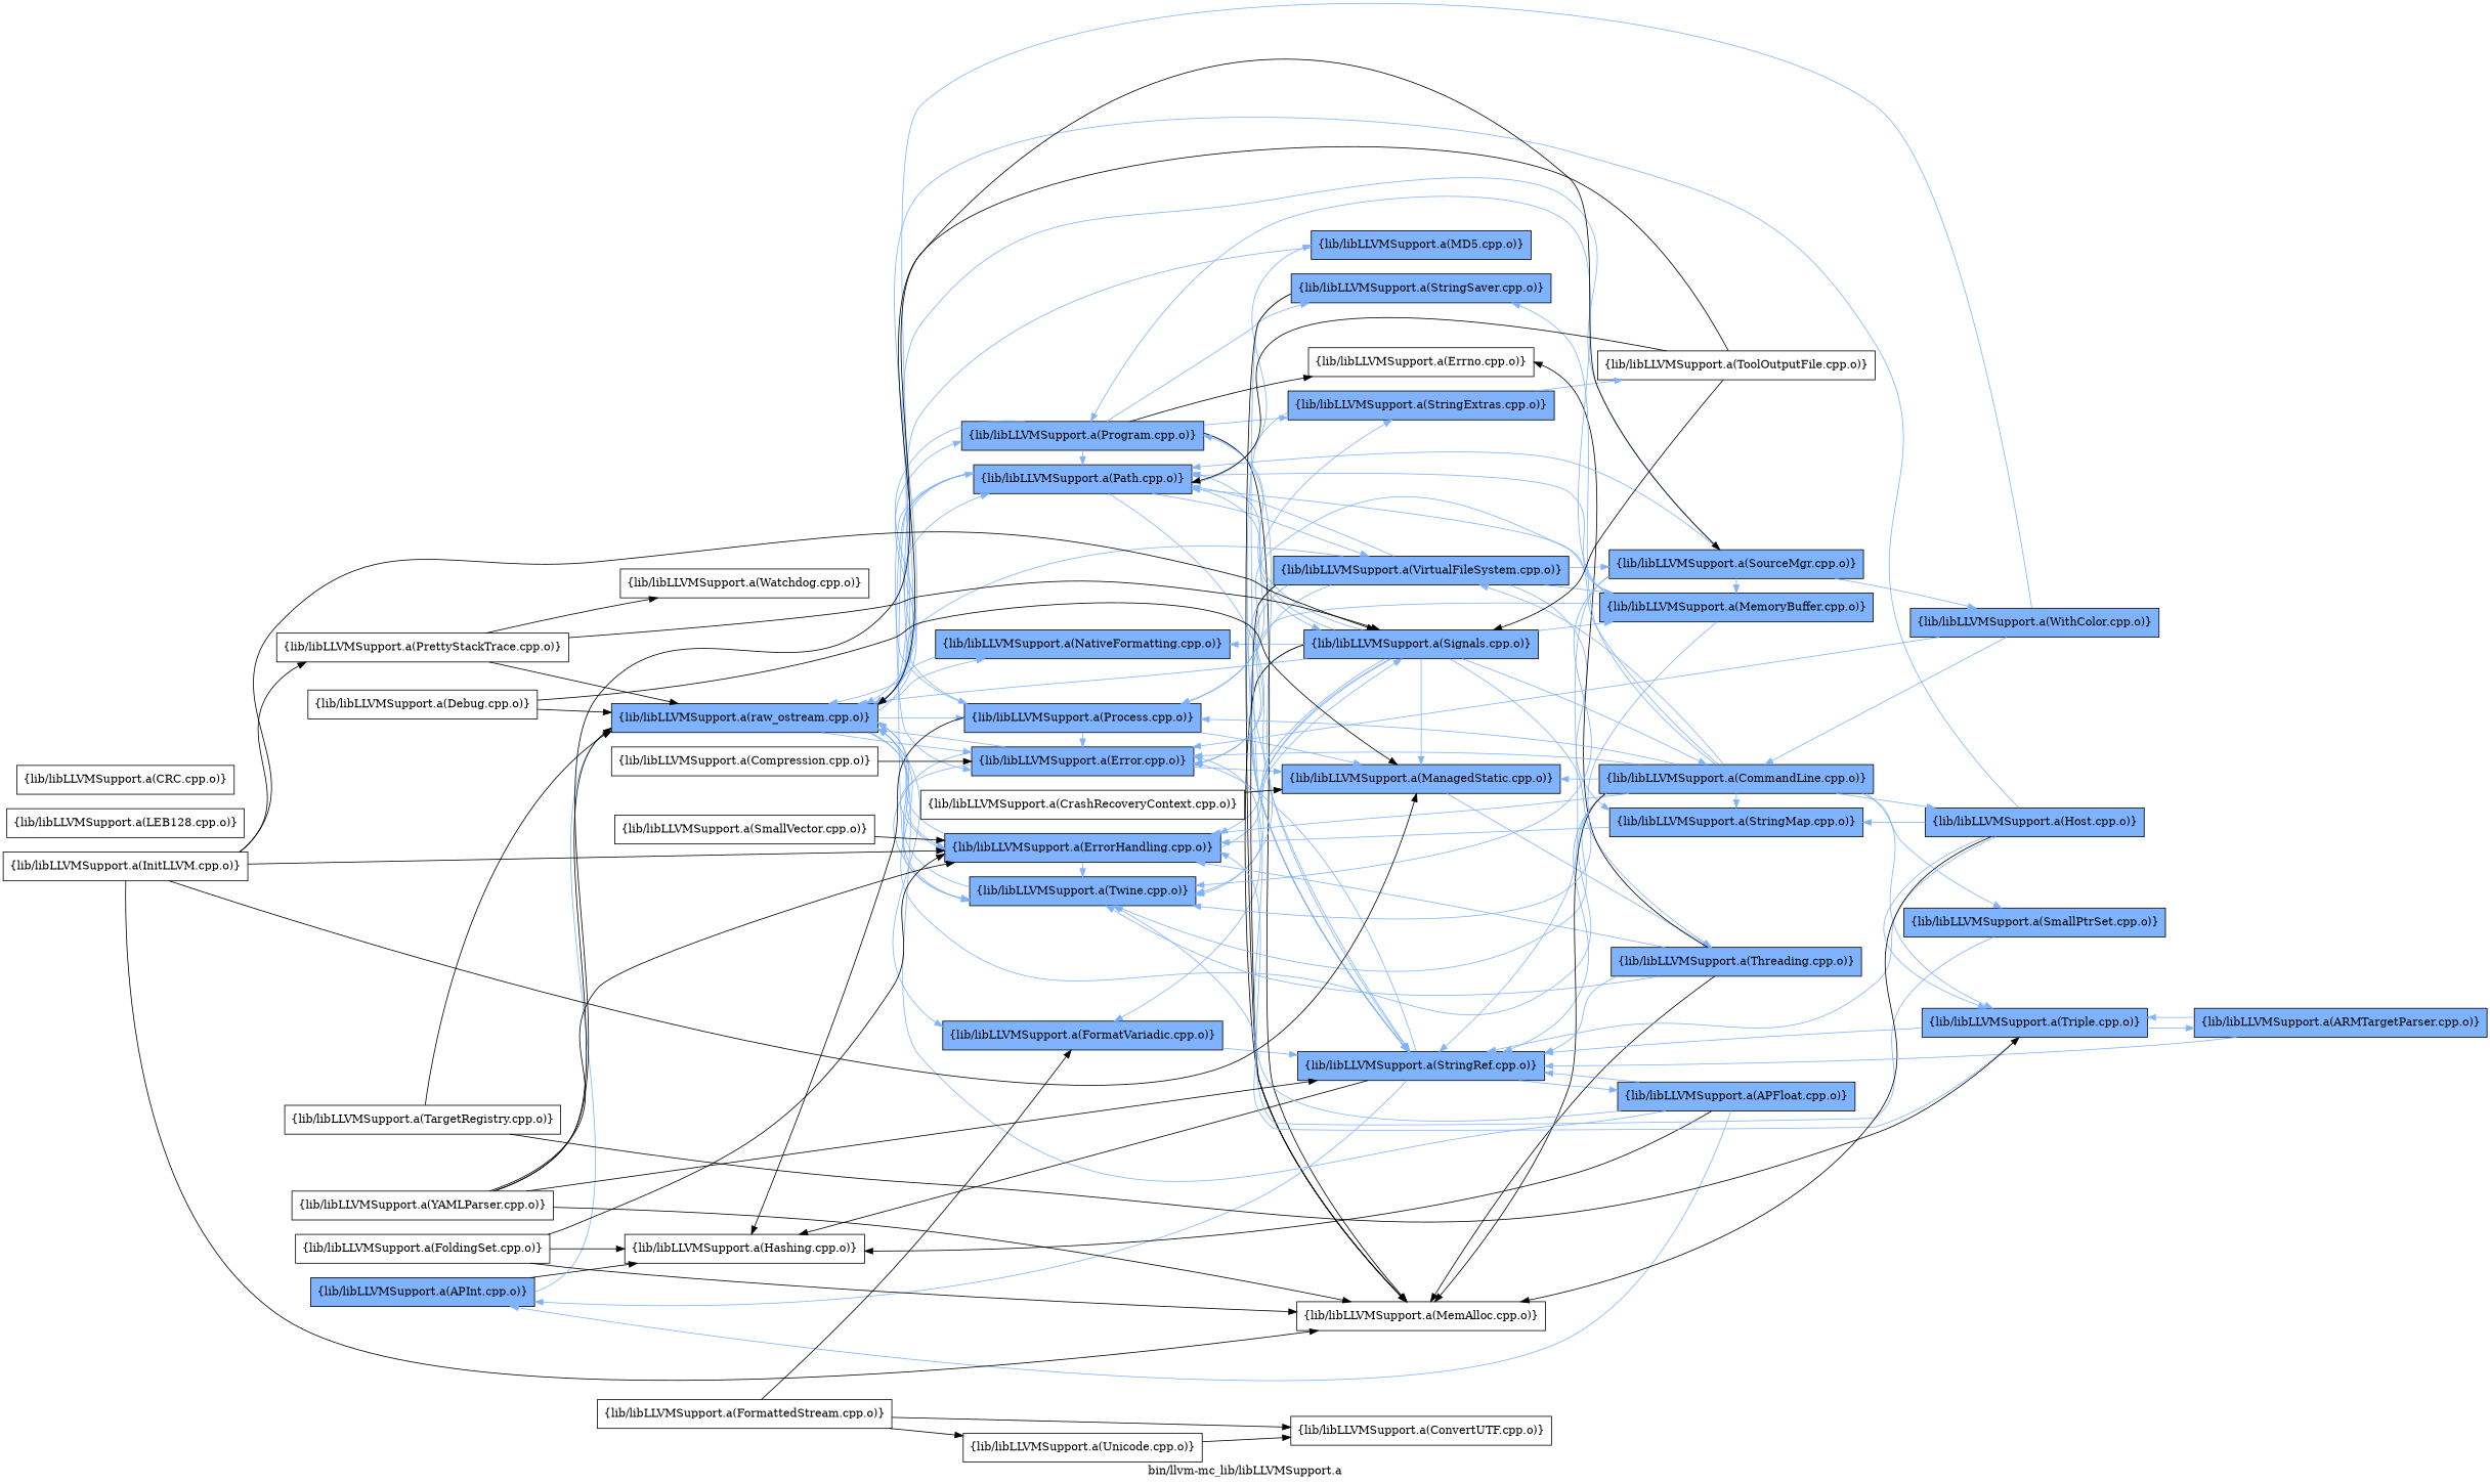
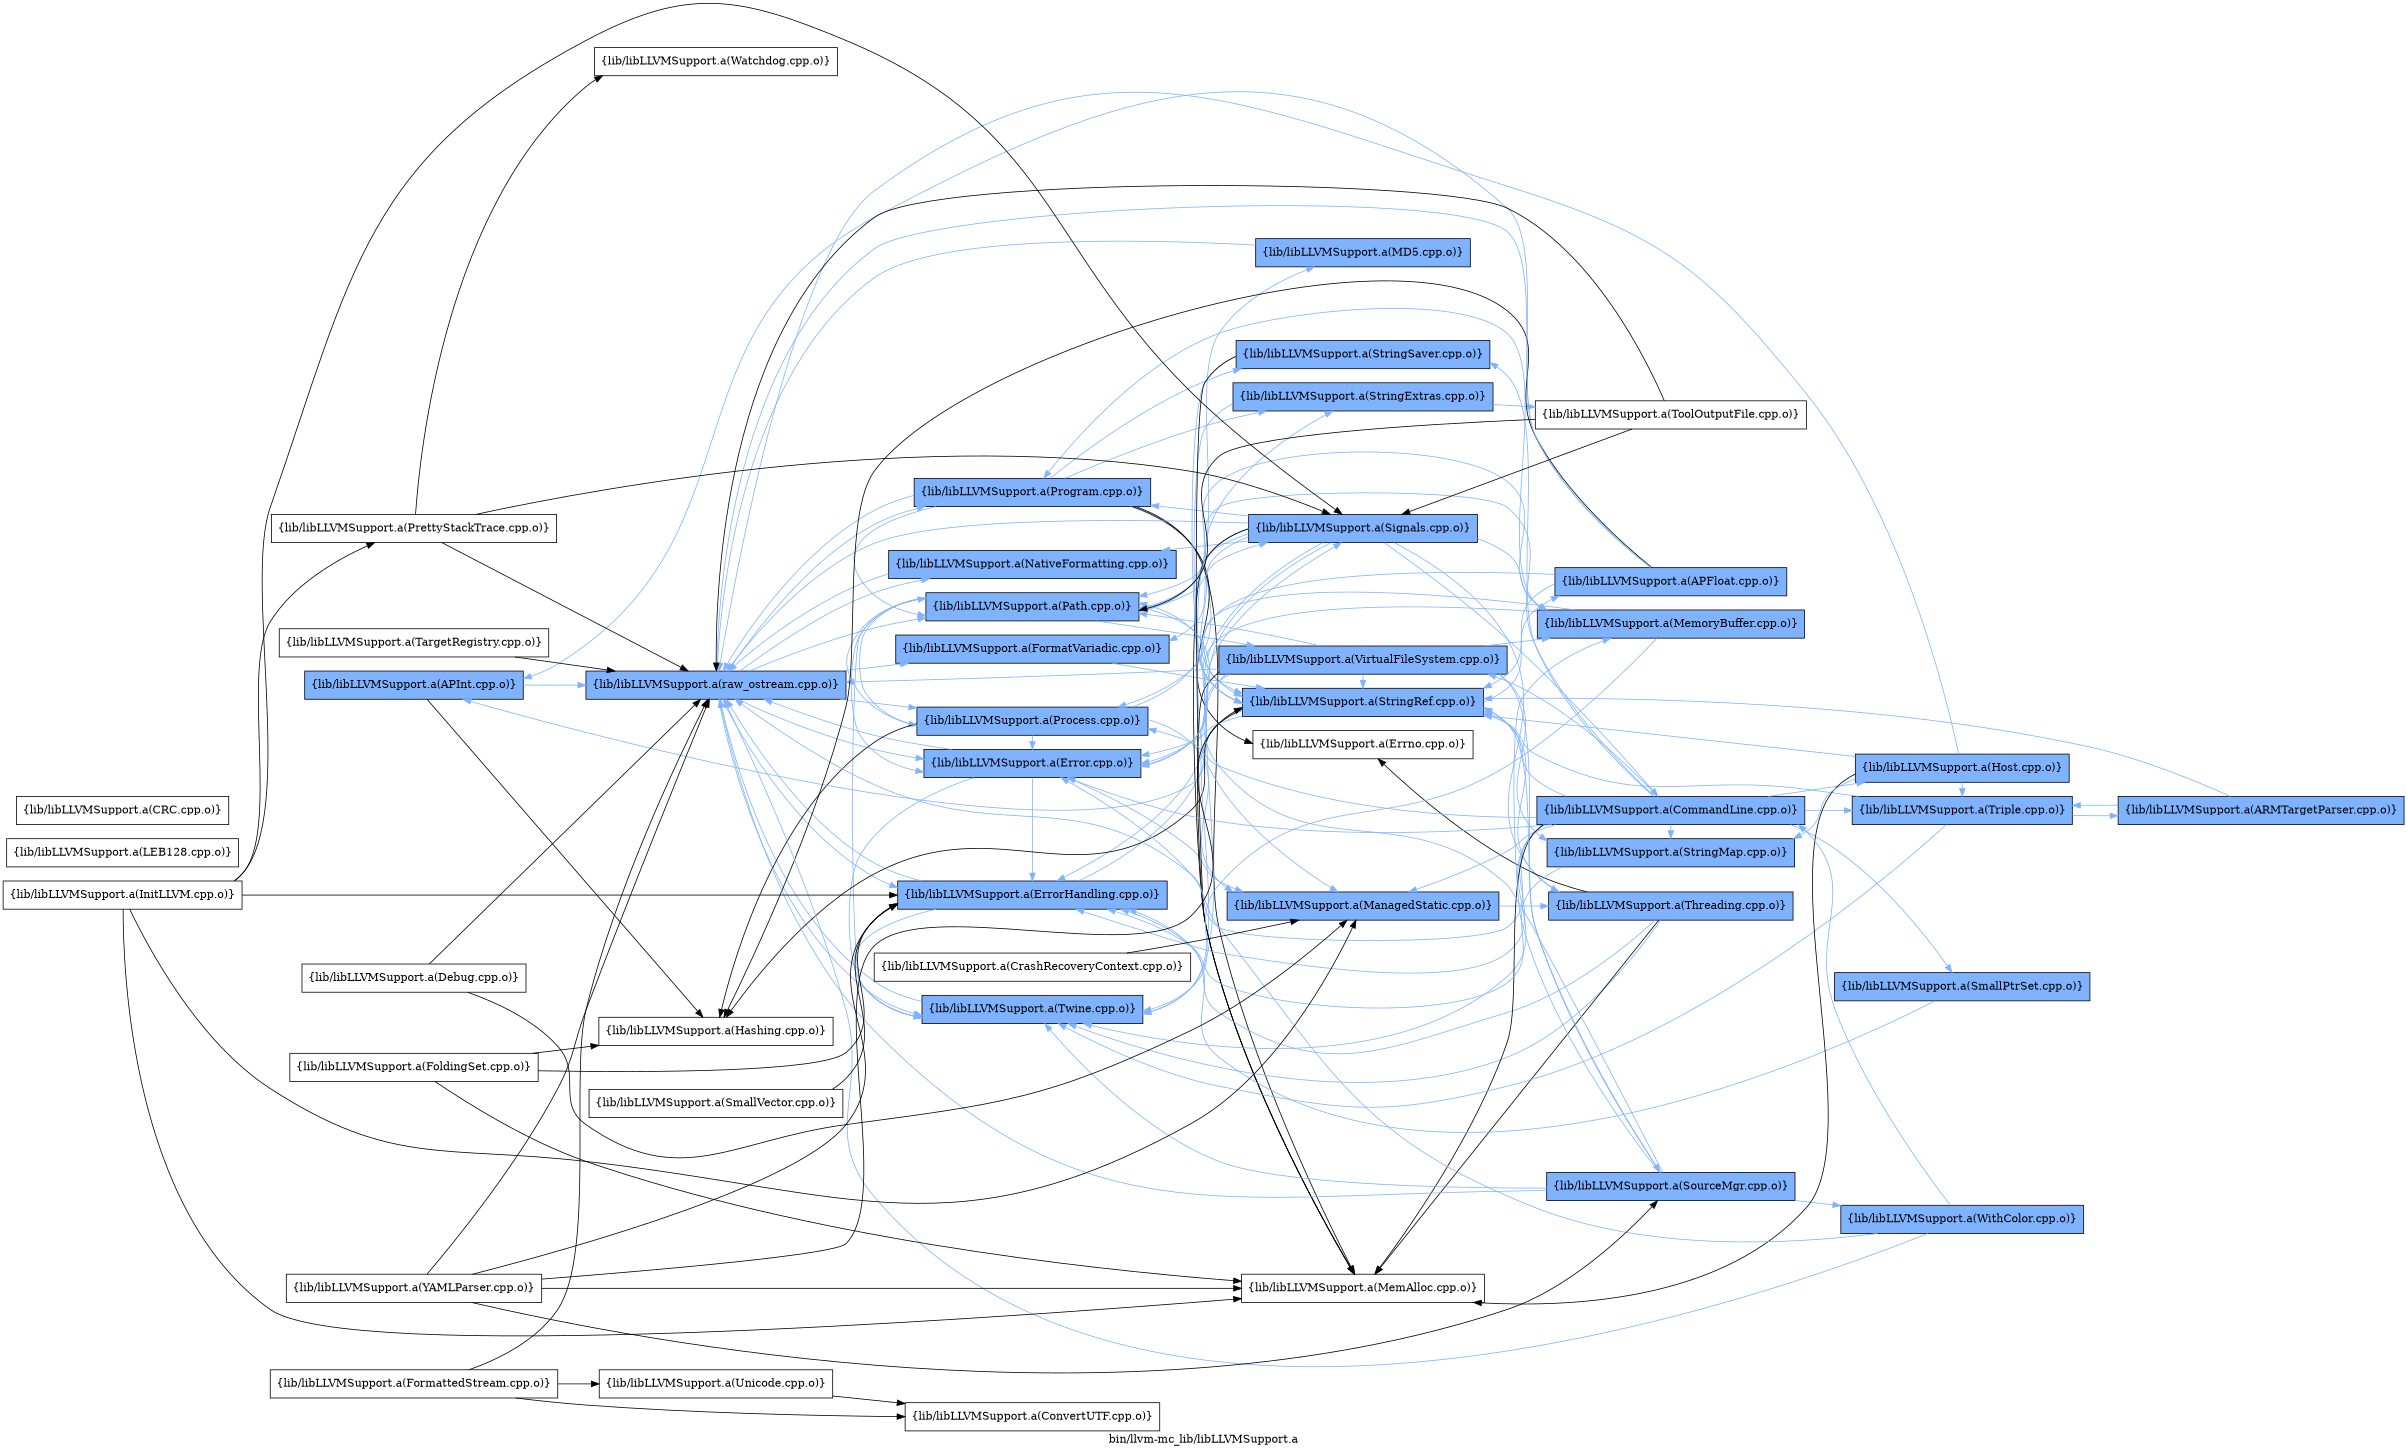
  digraph {
    label="bin/llvm-mc_lib/libLLVMSupport.a"
    rankdir=LR
    node [fillcolor="0.600000 0.5 1" group=1 shape=box style=filled]
    edge [color="0.600000 0.5 1"]
    n1 [label="{lib/libLLVMSupport.a(APInt.cpp.o)}"]
    n2 [group=0 label="{lib/libLLVMSupport.a(Hashing.cpp.o)}" fillcolor="" style=""]
    n3 [label="{lib/libLLVMSupport.a(raw_ostream.cpp.o)}"]
    n4 [label="{lib/libLLVMSupport.a(Error.cpp.o)}"]
    n5 [label="{lib/libLLVMSupport.a(ErrorHandling.cpp.o)}"]
    n6 [label="{lib/libLLVMSupport.a(Twine.cpp.o)}"]
    n7 [label="{lib/libLLVMSupport.a(NativeFormatting.cpp.o)}"]
    n8 [label="{lib/libLLVMSupport.a(FormatVariadic.cpp.o)}"]
    n9 [label="{lib/libLLVMSupport.a(Path.cpp.o)}"]
    n10 [label="{lib/libLLVMSupport.a(Process.cpp.o)}"]
    n11 [label="{lib/libLLVMSupport.a(Program.cpp.o)}"]
    n12 [label="{lib/libLLVMSupport.a(ManagedStatic.cpp.o)}"]
    n13 [label="{lib/libLLVMSupport.a(Signals.cpp.o)}"]
    n14 [label="{lib/libLLVMSupport.a(StringRef.cpp.o)}"]
    n15 [label="{lib/libLLVMSupport.a(MD5.cpp.o)}"]
    n16 [label="{lib/libLLVMSupport.a(VirtualFileSystem.cpp.o)}"]
    n17 [label="{lib/libLLVMSupport.a(StringExtras.cpp.o)}"]
    n18 [group=0 label="{lib/libLLVMSupport.a(MemAlloc.cpp.o)}" fillcolor="" style=""]
    n19 [label="{lib/libLLVMSupport.a(StringSaver.cpp.o)}"]
    n20 [group=0 label="{lib/libLLVMSupport.a(Errno.cpp.o)}" fillcolor="" style=""]
    n21 [label="{lib/libLLVMSupport.a(Threading.cpp.o)}"]
    n22 [label="{lib/libLLVMSupport.a(CommandLine.cpp.o)}"]
    n23 [label="{lib/libLLVMSupport.a(MemoryBuffer.cpp.o)}"]
    n24 [label="{lib/libLLVMSupport.a(APFloat.cpp.o)}"]
    n25 [label="{lib/libLLVMSupport.a(SourceMgr.cpp.o)}"]
    n26 [label="{lib/libLLVMSupport.a(StringMap.cpp.o)}"]
    n27 [label="{lib/libLLVMSupport.a(SmallPtrSet.cpp.o)}"]
    n28 [label="{lib/libLLVMSupport.a(Triple.cpp.o)}"]
    n29 [label="{lib/libLLVMSupport.a(Host.cpp.o)}"]
    n30 [label="{lib/libLLVMSupport.a(WithColor.cpp.o)}"]
    n31 [group=0 label="{lib/libLLVMSupport.a(ToolOutputFile.cpp.o)}" fillcolor="" style=""]
    n32 [label="{lib/libLLVMSupport.a(ARMTargetParser.cpp.o)}"]
    n33 [group=0 label="{lib/libLLVMSupport.a(ConvertUTF.cpp.o)}" fillcolor="" style=""]
-   n34 [group=0 label="{lib/libLLVMSupport.a(Compression.cpp.o)}" fillcolor="" style=""]
    n35 [group=0 label="{lib/libLLVMSupport.a(InitLLVM.cpp.o)}" fillcolor="" style=""]
    n36 [group=0 label="{lib/libLLVMSupport.a(PrettyStackTrace.cpp.o)}" fillcolor="" style=""]
    n37 [group=0 label="{lib/libLLVMSupport.a(Watchdog.cpp.o)}" fillcolor="" style=""]
    n38 [group=0 label="{lib/libLLVMSupport.a(TargetRegistry.cpp.o)}" fillcolor="" style=""]
    n39 [group=0 label="{lib/libLLVMSupport.a(FormattedStream.cpp.o)}" fillcolor="" style=""]
    n40 [group=0 label="{lib/libLLVMSupport.a(Unicode.cpp.o)}" fillcolor="" style=""]
    n41 [group=0 label="{lib/libLLVMSupport.a(LEB128.cpp.o)}" fillcolor="" style=""]
    n42 [group=0 label="{lib/libLLVMSupport.a(CRC.cpp.o)}" fillcolor="" style=""]
    n43 [group=0 label="{lib/libLLVMSupport.a(Debug.cpp.o)}" fillcolor="" style=""]
    n44 [group=0 label="{lib/libLLVMSupport.a(FoldingSet.cpp.o)}" fillcolor="" style=""]
    n45 [group=0 label="{lib/libLLVMSupport.a(SmallVector.cpp.o)}" fillcolor="" style=""]
    n46 [group=0 label="{lib/libLLVMSupport.a(YAMLParser.cpp.o)}" fillcolor="" style=""]
    n47 [group=0 label="{lib/libLLVMSupport.a(CrashRecoveryContext.cpp.o)}" fillcolor="" style=""]
    subgraph sub_1 {
      rank=same
      n1
    }
    subgraph sub_2 {
      rank=same
      n2
      n3
    }
    subgraph sub_3 {
      rank=same
      n4
      n5
      n6
      n7
      n8
      n9
      n10
      n11
    }
    subgraph sub_4 {
      rank=same
      n12
      n13
      n14
      n15
      n16
      n17
      n18
      n19
      n20
    }
    subgraph sub_5 {
      rank=same
      n21
      n22
      n23
      n24
      n25
      n26
    }
    subgraph sub_6 {
      rank=same
      n27
      n28
      n29
      n30
    }
    subgraph sub_7 {
      rank=same
      n1
    }
    subgraph sub_8 {
      rank=same
      n2
      n3
    }
    subgraph sub_9 {
      rank=same
      n4
      n5
      n6
      n7
      n8
      n9
      n10
      n11
    }
    subgraph sub_10 {
      rank=same
      n12
      n13
      n14
      n15
      n16
      n17
      n18
      n19
      n20
    }
    subgraph sub_11 {
      rank=same
      n21
      n22
      n23
      n24
      n25
      n26
    }
    subgraph sub_12 {
      rank=same
      n27
      n28
      n29
      n30
    }
    n1 -> n2 [color=""]
    n1 -> n3
    n3 -> n4
    n3 -> n5
    n3 -> n6
    n3 -> n7
    n3 -> n8
    n3 -> n9
    n3 -> n10
    n3 -> n11
    n4 -> n3
    n4 -> n5
    n4 -> n6
    n4 -> n12
    n5 -> n3
    n5 -> n6
    n5 -> n13
    n6 -> n3
    n7 -> n3
    n8 -> n14
    n9 -> n4
    n9 -> n6
    n9 -> n10
    n9 -> n13
    n9 -> n14
    n9 -> n15
    n9 -> n16
    n10 -> n2 [color=""]
    n10 -> n4
    n10 -> n9
    n10 -> n12
    n10 -> n17
    n11 -> n3
    n11 -> n9
    n11 -> n14
    n11 -> n17
    n11 -> n18 [color=""]
    n11 -> n19
    n11 -> n20 [color=""]
    n12 -> n21
    n13 -> n3
    n13 -> n5
    n13 -> n6
    n13 -> n7
    n13 -> n8
    n13 -> n9
    n13 -> n11
    n13 -> n12
    n13 -> n14
    n13 -> n18 [color=""]
    n13 -> n21
    n13 -> n22
    n13 -> n23
    n14 -> n1
    n14 -> n2 [color=""]
    n14 -> n4
    n14 -> n24
    n15 -> n3
    n16 -> n3
    n16 -> n4
    n16 -> n6
    n16 -> n9
    n16 -> n14
    n16 -> n18 [color=""]
    n16 -> n23
    n16 -> n25
    n16 -> n26
    n17 -> n14
    n17 -> n31
    n19 -> n14
    n19 -> n18 [color=""]
    n21 -> n5
    n21 -> n6
    n21 -> n14
    n21 -> n18 [color=""]
    n21 -> n20 [color=""]
    n22 -> n3
    n22 -> n4
    n22 -> n5
    n22 -> n6
    n22 -> n9
    n22 -> n10
    n22 -> n12
    n22 -> n14
    n22 -> n16
    n22 -> n18 [color=""]
    n22 -> n19
    n22 -> n26
    n22 -> n27
    n22 -> n28
    n22 -> n29
    n23 -> n4
    n23 -> n6
    n23 -> n9
    n23 -> n10
    n23 -> n11
    n24 -> n1
    n24 -> n2 [color=""]
    n24 -> n3
    n24 -> n4
    n24 -> n14
    n25 -> n3
    n25 -> n6
    n25 -> n9
    n25 -> n14
    n25 -> n23
    n25 -> n30
    n26 -> n5
    n27 -> n5
    n28 -> n6
    n28 -> n14
    n28 -> n32
    n29 -> n3
    n29 -> n14
    n29 -> n18 [color=""]
    n29 -> n26
    n29 -> n28
    n30 -> n3
    n30 -> n4
    n30 -> n22
    n31 -> n3 [color=""]
    n31 -> n9 [color=""]
    n31 -> n13 [color=""]
    n32 -> n14
    n32 -> n28
-   n34 -> n4 [color=""]
    n35 -> n5 [color=""]
    n35 -> n12 [color=""]
    n35 -> n13 [color=""]
    n35 -> n18 [color=""]
    n35 -> n36 [color=""]
    n36 -> n3 [color=""]
    n36 -> n13 [color=""]
    n36 -> n37 [color=""]
    n38 -> n3 [color=""]
-   n38 -> n28 [color=""]
-   n39 -> n8 [color=""]
+   n39 -> n3 [color=""]
    n39 -> n33 [color=""]
    n39 -> n40 [color=""]
    n40 -> n33 [color=""]
    n43 -> n3 [color=""]
    n43 -> n12 [color=""]
    n44 -> n2 [color=""]
    n44 -> n5 [color=""]
    n44 -> n18 [color=""]
    n45 -> n5 [color=""]
    n46 -> n3 [color=""]
    n46 -> n5 [color=""]
    n46 -> n14 [color=""]
    n46 -> n18 [color=""]
    n46 -> n25 [color=""]
    n47 -> n12 [color=""]
  }
